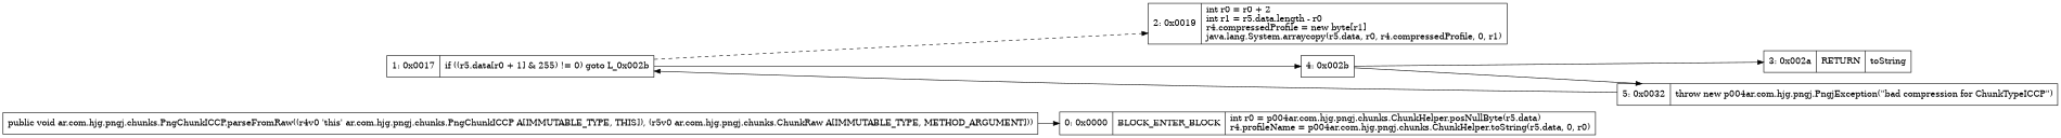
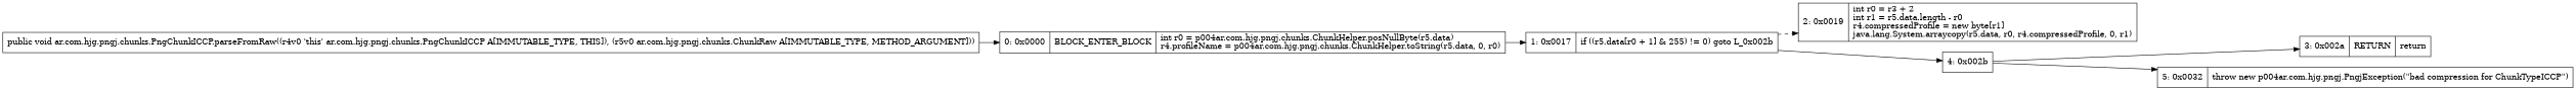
  digraph {
    rankdir=LR
    node [shape=record]
    n1 [label="{0\:\ 0x0000|BLOCK_ENTER_BLOCK\l|int r0 = p004ar.com.hjg.pngj.chunks.ChunkHelper.posNullByte(r5.data)\lr4.profileName = p004ar.com.hjg.pngj.chunks.ChunkHelper.toString(r5.data, 0, r0)\l}"]
    n2 [label="{1\:\ 0x0017|if ((r5.data[r0 + 1] & 255) != 0) goto L_0x002b\l}"]
-   n3 [label="{2\:\ 0x0019|int r0 = r0 + 2\lint r1 = r5.data.length \- r0\lr4.compressedProfile = new byte[r1]\ljava.lang.System.arraycopy(r5.data, r0, r4.compressedProfile, 0, r1)\l}"]
+   n3 [label="{2\:\ 0x0019|int r0 = r3 + 2\lint r1 = r5.data.length \- r0\lr4.compressedProfile = new byte[r1]\ljava.lang.System.arraycopy(r5.data, r0, r4.compressedProfile, 0, r1)\l}"]
    n4 [label="{4\:\ 0x002b}"]
-   n5 [label="{3\:\ 0x002a|RETURN\l|toString\l}"]
+   n5 [label="{3\:\ 0x002a|RETURN\l|return\l}"]
    n6 [label="{5\:\ 0x0032|throw new p004ar.com.hjg.pngj.PngjException(\"bad compression for ChunkTypeICCP\")\l}"]
    n7 [label="{public void ar.com.hjg.pngj.chunks.PngChunkICCP.parseFromRaw((r4v0 'this' ar.com.hjg.pngj.chunks.PngChunkICCP A[IMMUTABLE_TYPE, THIS]), (r5v0 ar.com.hjg.pngj.chunks.ChunkRaw A[IMMUTABLE_TYPE, METHOD_ARGUMENT])) }"]
-   n6 -> n2
+   n1 -> n2
    n2 -> n3 [style=dashed]
    n2 -> n4
    n4 -> n5
    n4 -> n6
    n7 -> n1
  }
